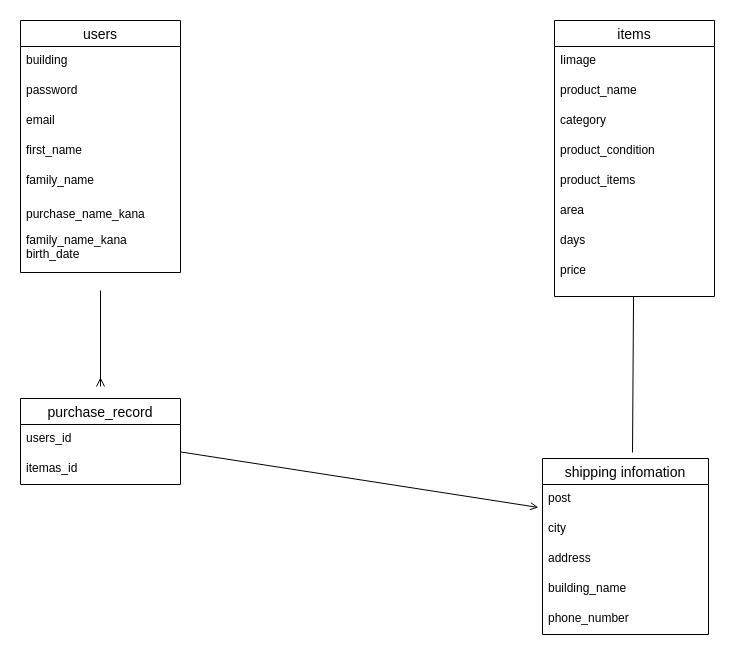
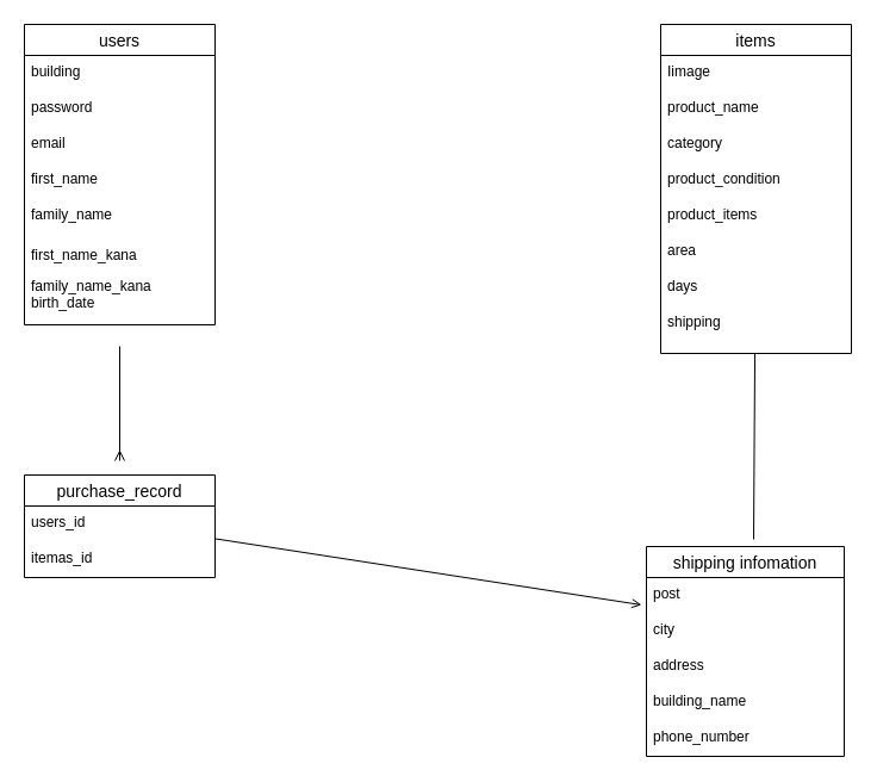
  <mxCell id="0" />
  <mxCell id="1" parent="0" />
  <mxCell id="2" style="edgeStyle=none;html=1;endArrow=none;endFill=0;" parent="1" source="3" edge="1"><mxGeometry relative="1" as="geometry"><mxPoint x="632" y="452" as="targetPoint" /></mxGeometry></mxCell>
  <mxCell id="3" value="items" style="swimlane;fontStyle=0;childLayout=stackLayout;horizontal=1;startSize=26;horizontalStack=0;resizeParent=1;resizeParentMax=0;resizeLast=0;collapsible=1;marginBottom=0;align=center;fontSize=14;" parent="1" vertex="1"><mxGeometry x="554" y="20" width="160" height="276" as="geometry" /></mxCell>
  <mxCell id="4" value="Iimage" style="text;strokeColor=none;fillColor=none;spacingLeft=4;spacingRight=4;overflow=hidden;rotatable=0;points=[[0,0.5],[1,0.5]];portConstraint=eastwest;fontSize=12;" parent="3" vertex="1"><mxGeometry y="26" width="160" height="30" as="geometry" /></mxCell>
  <mxCell id="5" value="product_name" style="text;strokeColor=none;fillColor=none;spacingLeft=4;spacingRight=4;overflow=hidden;rotatable=0;points=[[0,0.5],[1,0.5]];portConstraint=eastwest;fontSize=12;" parent="3" vertex="1"><mxGeometry y="56" width="160" height="30" as="geometry" /></mxCell>
  <mxCell id="6" value="category" style="text;strokeColor=none;fillColor=none;spacingLeft=4;spacingRight=4;overflow=hidden;rotatable=0;points=[[0,0.5],[1,0.5]];portConstraint=eastwest;fontSize=12;" parent="3" vertex="1"><mxGeometry y="86" width="160" height="30" as="geometry" /></mxCell>
  <mxCell id="7" value="product_condition" style="text;strokeColor=none;fillColor=none;spacingLeft=4;spacingRight=4;overflow=hidden;rotatable=0;points=[[0,0.5],[1,0.5]];portConstraint=eastwest;fontSize=12;" parent="3" vertex="1"><mxGeometry y="116" width="160" height="30" as="geometry" /></mxCell>
  <mxCell id="8" value="product_items" style="text;strokeColor=none;fillColor=none;spacingLeft=4;spacingRight=4;overflow=hidden;rotatable=0;points=[[0,0.5],[1,0.5]];portConstraint=eastwest;fontSize=12;" parent="3" vertex="1"><mxGeometry y="146" width="160" height="30" as="geometry" /></mxCell>
  <mxCell id="9" value="area" style="text;strokeColor=none;fillColor=none;spacingLeft=4;spacingRight=4;overflow=hidden;rotatable=0;points=[[0,0.5],[1,0.5]];portConstraint=eastwest;fontSize=12;" parent="3" vertex="1"><mxGeometry y="176" width="160" height="30" as="geometry" /></mxCell>
  <mxCell id="10" value="days" style="text;strokeColor=none;fillColor=none;spacingLeft=4;spacingRight=4;overflow=hidden;rotatable=0;points=[[0,0.5],[1,0.5]];portConstraint=eastwest;fontSize=12;" parent="3" vertex="1"><mxGeometry y="206" width="160" height="70" as="geometry" /></mxCell>
  <mxCell id="11" value="users" style="swimlane;fontStyle=0;childLayout=stackLayout;horizontal=1;startSize=26;horizontalStack=0;resizeParent=1;resizeParentMax=0;resizeLast=0;collapsible=1;marginBottom=0;align=center;fontSize=14;" parent="1" vertex="1"><mxGeometry x="20" y="20" width="160" height="252" as="geometry" /></mxCell>
  <mxCell id="12" value="building" style="text;strokeColor=none;fillColor=none;spacingLeft=4;spacingRight=4;overflow=hidden;rotatable=0;points=[[0,0.5],[1,0.5]];portConstraint=eastwest;fontSize=12;" parent="11" vertex="1"><mxGeometry y="26" width="160" height="30" as="geometry" /></mxCell>
  <mxCell id="13" value="password" style="text;strokeColor=none;fillColor=none;spacingLeft=4;spacingRight=4;overflow=hidden;rotatable=0;points=[[0,0.5],[1,0.5]];portConstraint=eastwest;fontSize=12;" parent="11" vertex="1"><mxGeometry y="56" width="160" height="30" as="geometry" /></mxCell>
  <mxCell id="14" value="email" style="text;strokeColor=none;fillColor=none;spacingLeft=4;spacingRight=4;overflow=hidden;rotatable=0;points=[[0,0.5],[1,0.5]];portConstraint=eastwest;fontSize=12;" parent="11" vertex="1"><mxGeometry y="86" width="160" height="30" as="geometry" /></mxCell>
  <mxCell id="15" value="first_name" style="text;strokeColor=none;fillColor=none;spacingLeft=4;spacingRight=4;overflow=hidden;rotatable=0;points=[[0,0.5],[1,0.5]];portConstraint=eastwest;fontSize=12;" parent="11" vertex="1"><mxGeometry y="116" width="160" height="136" as="geometry" /></mxCell>
  <mxCell id="16" value="purchase_record" style="swimlane;fontStyle=0;childLayout=stackLayout;horizontal=1;startSize=26;horizontalStack=0;resizeParent=1;resizeParentMax=0;resizeLast=0;collapsible=1;marginBottom=0;align=center;fontSize=14;" parent="1" vertex="1"><mxGeometry x="20" y="398" width="160" height="86" as="geometry" /></mxCell>
  <mxCell id="17" value="users_id" style="text;strokeColor=none;fillColor=none;spacingLeft=4;spacingRight=4;overflow=hidden;rotatable=0;points=[[0,0.5],[1,0.5]];portConstraint=eastwest;fontSize=12;" parent="16" vertex="1"><mxGeometry y="26" width="160" height="30" as="geometry" /></mxCell>
  <mxCell id="18" value="itemas_id" style="text;strokeColor=none;fillColor=none;spacingLeft=4;spacingRight=4;overflow=hidden;rotatable=0;points=[[0,0.5],[1,0.5]];portConstraint=eastwest;fontSize=12;" parent="16" vertex="1"><mxGeometry y="56" width="160" height="30" as="geometry" /></mxCell>
  <mxCell id="19" value="shipping infomation" style="swimlane;fontStyle=0;childLayout=stackLayout;horizontal=1;startSize=26;horizontalStack=0;resizeParent=1;resizeParentMax=0;resizeLast=0;collapsible=1;marginBottom=0;align=center;fontSize=14;" parent="1" vertex="1"><mxGeometry x="542" y="458" width="166" height="176" as="geometry" /></mxCell>
  <mxCell id="20" value="post" style="text;strokeColor=none;fillColor=none;spacingLeft=4;spacingRight=4;overflow=hidden;rotatable=0;points=[[0,0.5],[1,0.5]];portConstraint=eastwest;fontSize=12;" parent="19" vertex="1"><mxGeometry y="26" width="166" height="30" as="geometry" /></mxCell>
  <mxCell id="21" value="city" style="text;strokeColor=none;fillColor=none;spacingLeft=4;spacingRight=4;overflow=hidden;rotatable=0;points=[[0,0.5],[1,0.5]];portConstraint=eastwest;fontSize=12;" parent="19" vertex="1"><mxGeometry y="56" width="166" height="30" as="geometry" /></mxCell>
  <mxCell id="22" value="address" style="text;strokeColor=none;fillColor=none;spacingLeft=4;spacingRight=4;overflow=hidden;rotatable=0;points=[[0,0.5],[1,0.5]];portConstraint=eastwest;fontSize=12;" parent="19" vertex="1"><mxGeometry y="86" width="166" height="30" as="geometry" /></mxCell>
  <mxCell id="23" value="building_name" style="text;strokeColor=none;fillColor=none;spacingLeft=4;spacingRight=4;overflow=hidden;rotatable=0;points=[[0,0.5],[1,0.5]];portConstraint=eastwest;fontSize=12;" parent="19" vertex="1"><mxGeometry y="116" width="166" height="30" as="geometry" /></mxCell>
  <mxCell id="24" value="phone_number" style="text;strokeColor=none;fillColor=none;spacingLeft=4;spacingRight=4;overflow=hidden;rotatable=0;points=[[0,0.5],[1,0.5]];portConstraint=eastwest;fontSize=12;" parent="19" vertex="1"><mxGeometry y="146" width="166" height="30" as="geometry" /></mxCell>
  <mxCell id="25" value="family_name_kana&#10;birth_date" style="text;strokeColor=none;fillColor=none;spacingLeft=4;spacingRight=4;overflow=hidden;rotatable=0;points=[[0,0.5],[1,0.5]];portConstraint=eastwest;fontSize=12;" parent="1" vertex="1"><mxGeometry x="20" y="226" width="160" height="84" as="geometry" /></mxCell>
- <mxCell id="26" value="purchase_name_kana" style="text;strokeColor=none;fillColor=none;spacingLeft=4;spacingRight=4;overflow=hidden;rotatable=0;points=[[0,0.5],[1,0.5]];portConstraint=eastwest;fontSize=12;" parent="1" vertex="1"><mxGeometry x="20" y="200" width="160" height="30" as="geometry" /></mxCell>
- <mxCell id="27" value="price" style="text;strokeColor=none;fillColor=none;spacingLeft=4;spacingRight=4;overflow=hidden;rotatable=0;points=[[0,0.5],[1,0.5]];portConstraint=eastwest;fontSize=12;" parent="1" vertex="1"><mxGeometry x="554" y="256" width="160" height="30" as="geometry" /></mxCell>
+ <mxCell id="26" value="first_name_kana" style="text;strokeColor=none;fillColor=none;spacingLeft=4;spacingRight=4;overflow=hidden;rotatable=0;points=[[0,0.5],[1,0.5]];portConstraint=eastwest;fontSize=12;" parent="1" vertex="1"><mxGeometry x="20" y="200" width="160" height="30" as="geometry" /></mxCell>
+ <mxCell id="27" value="shipping" style="text;strokeColor=none;fillColor=none;spacingLeft=4;spacingRight=4;overflow=hidden;rotatable=0;points=[[0,0.5],[1,0.5]];portConstraint=eastwest;fontSize=12;" parent="1" vertex="1"><mxGeometry x="554" y="256" width="160" height="30" as="geometry" /></mxCell>
  <mxCell id="28" style="edgeStyle=none;html=1;endArrow=ERmany;endFill=0;" edge="1" parent="1" source="29"><mxGeometry relative="1" as="geometry"><mxPoint x="100" y="386" as="targetPoint" /></mxGeometry></mxCell>
  <mxCell id="29" value="family_name&#10;&#10;&#10;&#10;&#10;&#10;" style="text;strokeColor=none;fillColor=none;spacingLeft=4;spacingRight=4;overflow=hidden;rotatable=0;points=[[0,0.5],[1,0.5]];portConstraint=eastwest;fontSize=12;" parent="1" vertex="1"><mxGeometry x="20" y="166" width="160" height="124" as="geometry" /></mxCell>
  <mxCell id="30" style="edgeStyle=none;html=1;entryX=-0.025;entryY=0.765;entryDx=0;entryDy=0;entryPerimeter=0;endArrow=open;endFill=0;" parent="1" source="17" target="20" edge="1"><mxGeometry relative="1" as="geometry" /></mxCell>
